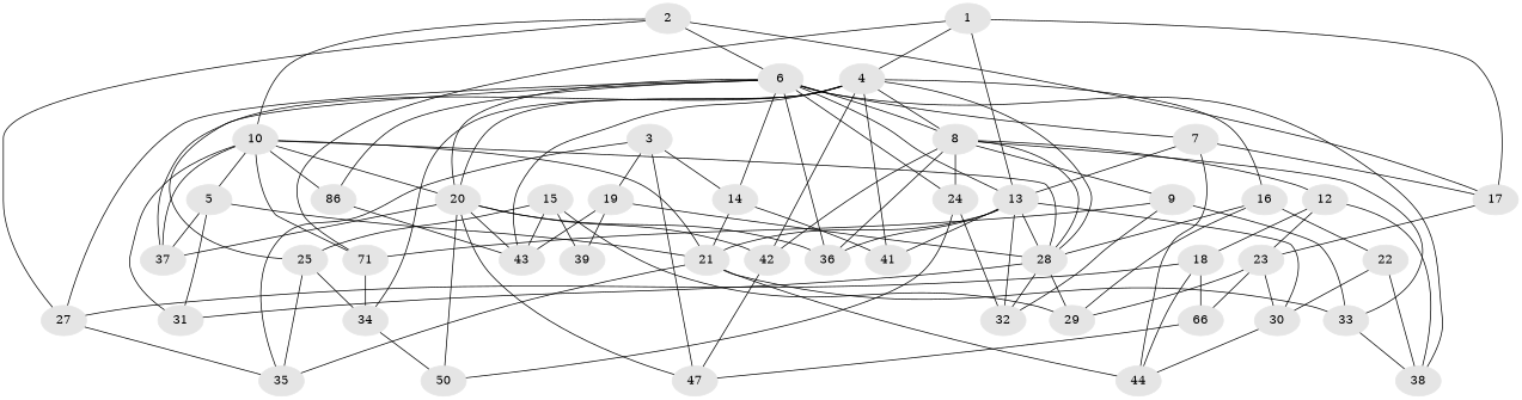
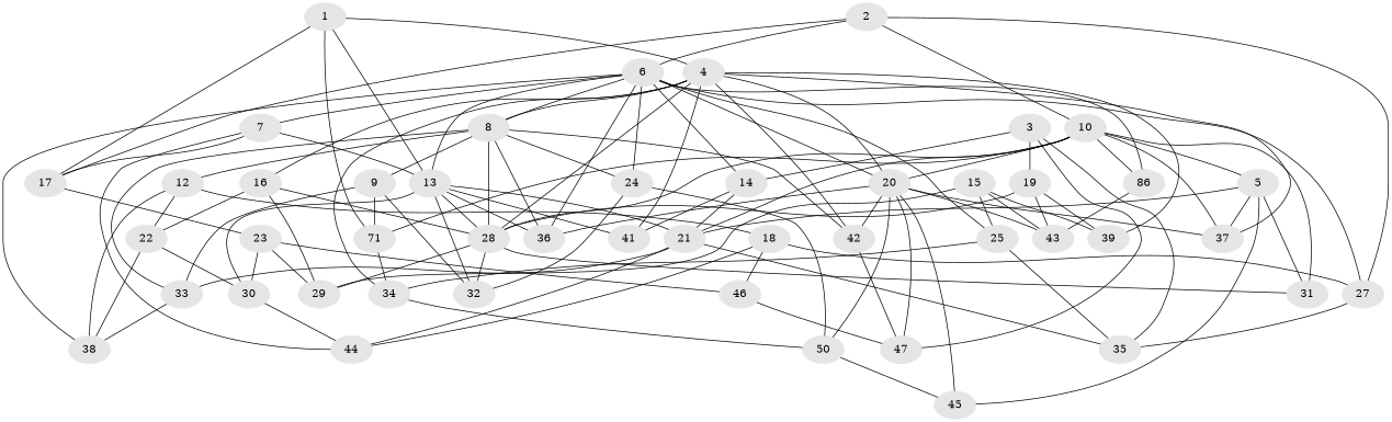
  graph {
    node [color=gray90 style=filled]
    edge [weight=1.0]
    1
    4
    n3 [label=71]
    13
    17
    8
    16
    20
    28
    34
    37
    39
    41
    42
    21
    36
    32
    30
    23
    2
    6
    10
    27
    14
    7
    24
    25
    n28 [label=86]
    38
    5
    31
    35
    3
    19
    47
    43
    9
    12
    33
    22
    29
+   45
    n43 [label=50]
    44
    18
-   46 [label=66]
+   46
    15
    1 -- 4
    1 -- n3
    1 -- 13
    1 -- 17
    4 -- 8
    4 -- 16
    4 -- 20
    4 -- 28
    4 -- 34
    4 -- 37
-   4 -- 43 [weight=2.0]
+   4 -- 39 [weight=2.0]
    4 -- 41 [weight=2.0]
    4 -- 42
    n3 -- 34
    13 -- 28 [weight=2.0]
    13 -- 41
    13 -- 21
    13 -- 36 [weight=2.0]
    13 -- 32
    13 -- 30
    17 -- 23
    8 -- 28
    8 -- 42
    8 -- 36
    8 -- 24
    8 -- 9
    8 -- 12
    8 -- 33
    16 -- 28
    16 -- 22
    16 -- 29
    20 -- 37
    20 -- 42
    20 -- 36 [weight=2.0]
    20 -- 47
    20 -- 43
+   20 -- 45
    20 -- n43
    28 -- 32
    28 -- 31
    28 -- 29
    34 -- n43
    42 -- 47
    21 -- 35
    21 -- 33
    21 -- 44
    30 -- 44
    23 -- 30
    23 -- 29
    23 -- 46
    2 -- 17
    2 -- 6
    2 -- 10
    2 -- 27
    6 -- 13
    6 -- 8
    6 -- 20
    6 -- 36
    6 -- 27
    6 -- 14
    6 -- 7
    6 -- 24
    6 -- 25
    6 -- n28
    6 -- 38
    10 -- n3
    10 -- 20
    10 -- 28
    10 -- 37
    10 -- 21 [weight=2.0]
    10 -- n28 [weight=2.0]
    10 -- 5
    10 -- 31 [weight=2.0]
    27 -- 35
    14 -- 41
    14 -- 21
    7 -- 13
    7 -- 17
    7 -- 44
    24 -- 32
    24 -- n43
    25 -- 34
    25 -- 35
    n28 -- 43
    5 -- 37
    5 -- 21
    5 -- 31
+   5 -- 45
    3 -- 14
    3 -- 35
    3 -- 19
    3 -- 47
    19 -- 28
    19 -- 39
    19 -- 43
    9 -- n3
    9 -- 32
    9 -- 33
    12 -- 38
-   12 -- 23
+   12 -- 22
    12 -- 18
    33 -- 38
    22 -- 30
    22 -- 38
+   n43 -- 45
    18 -- 27
    18 -- 44
    18 -- 46
    46 -- 47
    15 -- 39
    15 -- 25
    15 -- 43
    15 -- 29
  }
